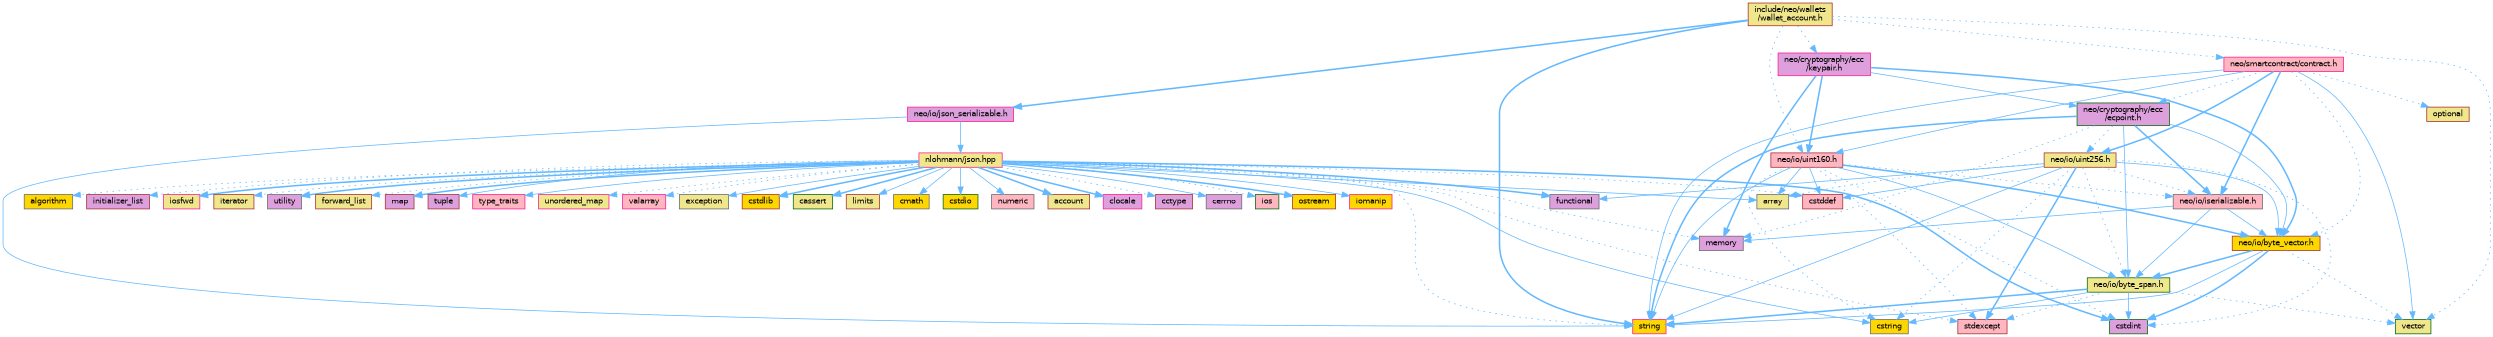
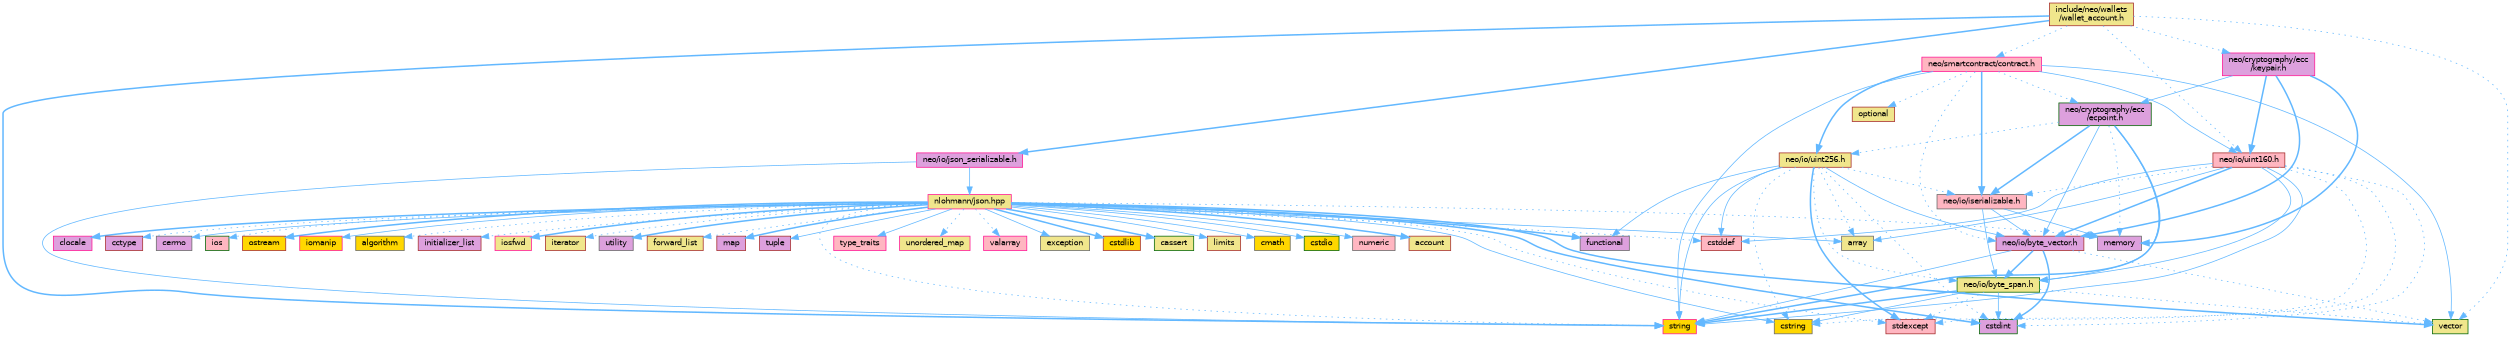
  digraph {
    node [color=brown fillcolor=khaki fontname=Helvetica fontsize=10 shape=box style=filled]
    edge [color=steelblue1 fontname=Helvetica fontsize=10 labelfontname=Helvetica labelfontsize=10 style=dotted]
    n1 [fontcolor=black height=0.2 label="include/neo/wallets\l/wallet_account.h" width=0.4]
    n2 [color=deeppink fillcolor=plum height=0.2 label="neo/cryptography/ecc\l/keypair.h" width=0.4]
    n3 [color=deeppink fillcolor=gold height=0.2 label=string width=0.4]
    n4 [color=darkgreen height=0.2 label=vector width=0.4]
    n5 [fillcolor=lightpink height=0.2 label="neo/io/uint160.h" width=0.4]
    n6 [color=deeppink fillcolor=plum height=0.2 label="neo/io/json_serializable.h" width=0.4]
    n7 [color=deeppink fillcolor=lightpink height=0.2 label="neo/smartcontract/contract.h" width=0.4]
    n8 [color=darkgreen fillcolor=plum height=0.2 label="neo/cryptography/ecc\l/ecpoint.h" width=0.4]
-   n9 [fillcolor=gold height=0.2 label="neo/io/byte_vector.h" width=0.4]
+   n9 [fillcolor=plum height=0.2 label="neo/io/byte_vector.h" width=0.4]
    n10 [color=gray40 fillcolor=plum height=0.2 label=memory width=0.4]
    n11 [color=darkgreen height=0.2 label="neo/io/byte_span.h" width=0.4]
    n12 [color=gray40 fillcolor=lightpink height=0.2 label="neo/io/iserializable.h" width=0.4]
    n13 [color=darkgreen fillcolor=plum height=0.2 label=cstdint width=0.4]
    n14 [color=gray40 fillcolor=gold height=0.2 label=cstring width=0.4]
    n15 [fillcolor=lightpink height=0.2 label=stdexcept width=0.4]
    n16 [color=gray40 height=0.2 label=array width=0.4]
    n17 [fillcolor=lightpink height=0.2 label=cstddef width=0.4]
    n18 [color=deeppink height=0.2 label="nlohmann/json.hpp" width=0.4]
    n19 [height=0.2 label="neo/io/uint256.h" width=0.4]
    n20 [height=0.2 label=optional width=0.4]
    n21 [color=gray40 fillcolor=plum height=0.2 label=functional width=0.4]
    n22 [color=gray40 fillcolor=gold height=0.2 label=algorithm width=0.4]
    n23 [fillcolor=plum height=0.2 label=initializer_list width=0.4]
    n24 [color=deeppink height=0.2 label=iosfwd width=0.4]
    n25 [height=0.2 label=iterator width=0.4]
    n26 [color=gray40 fillcolor=plum height=0.2 label=utility width=0.4]
    n27 [height=0.2 label=forward_list width=0.4]
    n28 [fillcolor=plum height=0.2 label=map width=0.4]
    n29 [fillcolor=plum height=0.2 label=tuple width=0.4]
    n30 [color=deeppink fillcolor=lightpink height=0.2 label=type_traits width=0.4]
    n31 [color=deeppink height=0.2 label=unordered_map width=0.4]
    n32 [color=deeppink fillcolor=lightpink height=0.2 label=valarray width=0.4]
    n33 [color=gray40 height=0.2 label=exception width=0.4]
    n34 [fillcolor=gold height=0.2 label=cstdlib width=0.4]
    n35 [color=darkgreen height=0.2 label=cassert width=0.4]
    n36 [height=0.2 label=limits width=0.4]
    n37 [color=gray40 fillcolor=gold height=0.2 label=cmath width=0.4]
    n38 [color=darkgreen fillcolor=gold height=0.2 label=cstdio width=0.4]
    n39 [color=gray40 fillcolor=lightpink height=0.2 label=numeric width=0.4]
    n40 [height=0.2 label=account width=0.4]
    n41 [color=deeppink fillcolor=plum height=0.2 label=clocale width=0.4]
    n42 [fillcolor=plum height=0.2 label=cctype width=0.4]
    n43 [color=gray40 fillcolor=plum height=0.2 label=cerrno width=0.4]
    n44 [color=darkgreen fillcolor=lightpink height=0.2 label=ios width=0.4]
    n45 [fillcolor=gold height=0.2 label=ostream width=0.4]
    n46 [color=deeppink fillcolor=gold height=0.2 label=iomanip width=0.4]
    n1 -> n2
    n1 -> n3 [style=bold]
    n1 -> n4
    n1 -> n5
    n1 -> n6 [style=bold]
    n1 -> n7
    n2 -> n5 [style=bold]
    n2 -> n8 [style=solid]
    n2 -> n9 [style=bold]
    n2 -> n10 [style=bold]
    n5 -> n3 [style=solid]
    n5 -> n9 [style=bold]
    n5 -> n11 [style=solid]
    n5 -> n12
    n5 -> n13
    n5 -> n14
    n5 -> n15
    n5 -> n16 [style=solid]
    n5 -> n17 [style=solid]
    n6 -> n3 [style=solid]
    n6 -> n18 [style=solid]
    n7 -> n3 [style=solid]
    n7 -> n4 [style=solid]
    n7 -> n5 [style=solid]
    n7 -> n8
    n7 -> n9
    n7 -> n12 [style=bold]
    n7 -> n19 [style=bold]
    n7 -> n20
    n8 -> n3 [style=bold]
    n8 -> n9 [style=solid]
    n8 -> n10
    n8 -> n11 [style=solid]
    n8 -> n12 [style=bold]
    n8 -> n19
    n9 -> n3 [style=solid]
    n9 -> n4
    n9 -> n11 [style=bold]
    n9 -> n13 [style=bold]
    n11 -> n3 [style=bold]
    n11 -> n4
    n11 -> n13 [style=solid]
    n11 -> n14 [style=solid]
    n11 -> n15
    n12 -> n9 [style=solid]
    n12 -> n10 [style=solid]
    n12 -> n11 [style=solid]
    n18 -> n3
+   n18 -> n4 [style=bold]
    n18 -> n10
    n18 -> n13 [style=bold]
    n18 -> n14 [style=solid]
    n18 -> n15
    n18 -> n16 [style=solid]
    n18 -> n17
    n18 -> n21 [style=bold]
    n18 -> n22
    n18 -> n23
    n18 -> n24 [style=bold]
    n18 -> n25
    n18 -> n26 [style=bold]
    n18 -> n27
    n18 -> n28 [style=bold]
    n18 -> n29 [style=solid]
    n18 -> n30 [style=solid]
    n18 -> n31
    n18 -> n32
    n18 -> n33 [style=solid]
    n18 -> n34 [style=bold]
    n18 -> n35 [style=bold]
    n18 -> n36 [style=solid]
    n18 -> n37 [style=solid]
    n18 -> n38 [style=solid]
    n18 -> n39 [style=solid]
    n18 -> n40 [style=bold]
    n18 -> n41 [style=bold]
    n18 -> n42
    n18 -> n43 [style=solid]
    n18 -> n44
    n18 -> n45 [style=bold]
    n18 -> n46 [style=solid]
    n19 -> n3 [style=solid]
    n19 -> n9 [style=solid]
    n19 -> n11
    n19 -> n12
    n19 -> n13
    n19 -> n14
    n19 -> n15 [style=bold]
    n19 -> n16
    n19 -> n17 [style=solid]
    n19 -> n21 [style=solid]
  }
